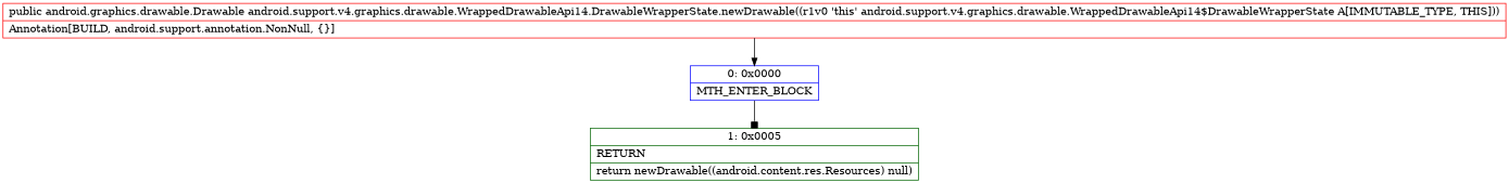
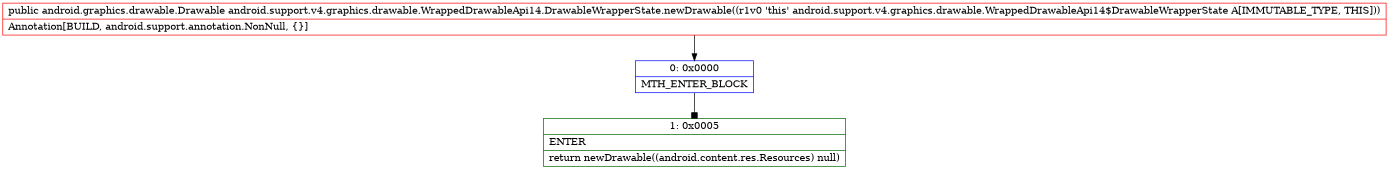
  digraph {
    node [shape=record]
    edge [style=solid]
    n1 [label="{0\:\ 0x0000|MTH_ENTER_BLOCK\l}" color=blue]
-   n2 [label="{1\:\ 0x0005|RETURN\l|return newDrawable((android.content.res.Resources) null)\l}" color=darkgreen]
+   n2 [label="{1\:\ 0x0005|ENTER\l|return newDrawable((android.content.res.Resources) null)\l}" color=darkgreen]
    n3 [label="{public android.graphics.drawable.Drawable android.support.v4.graphics.drawable.WrappedDrawableApi14.DrawableWrapperState.newDrawable((r1v0 'this' android.support.v4.graphics.drawable.WrappedDrawableApi14$DrawableWrapperState A[IMMUTABLE_TYPE, THIS]))  | Annotation[BUILD, android.support.annotation.NonNull, \{\}]\l}" color=red]
    n1 -> n2 [arrowhead=box]
    n3 -> n1 [arrowhead=normal]
  }
